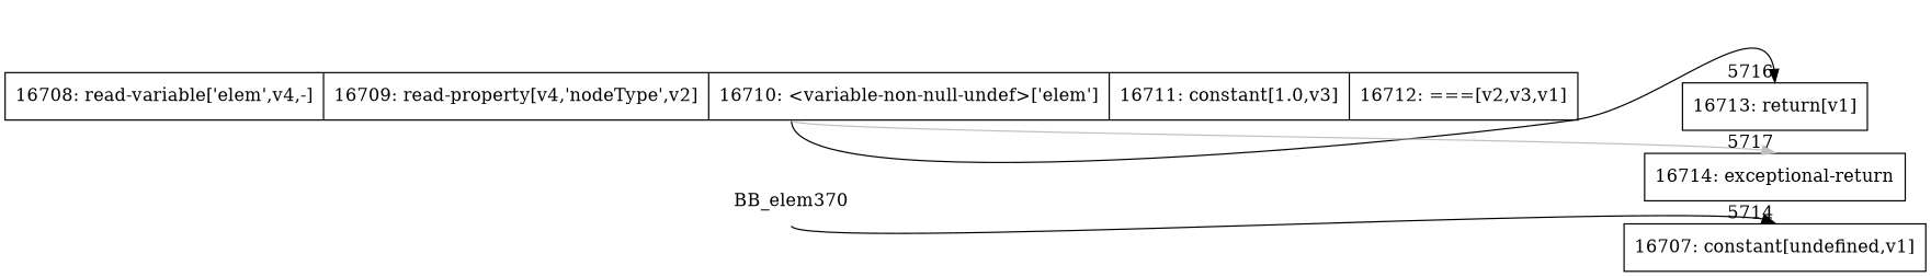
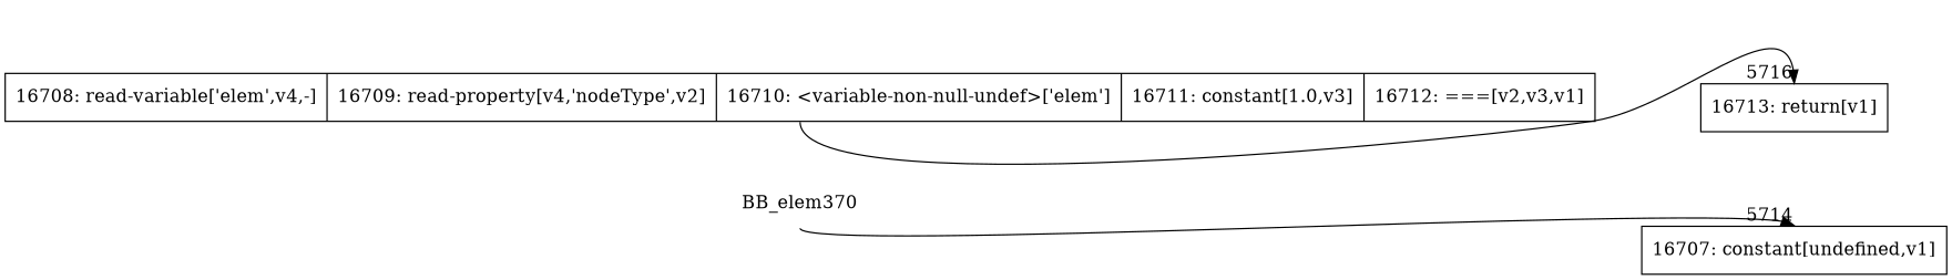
  digraph {
    rankdir=LR
    node [shape=record]
    edge [headport=n tailport=s]
    n1 [label=BB_elem370 shape=none]
    n2 [label="{16707: constant[undefined,v1]}"]
    n3 [label="{16708: read-variable['elem',v4,-]|16709: read-property[v4,'nodeType',v2]|16710: \<variable-non-null-undef\>['elem']|16711: constant[1.0,v3]|16712: ===[v2,v3,v1]}"]
    n4 [label="{16713: return[v1]}"]
-   n5 [label="{16714: exceptional-return}"]
    n1 -> n2 [headlabel="    5714"]
    n3 -> n4 [headlabel="      5716"]
-   n3 -> n5 [color=gray headlabel="      5717"]
  }
